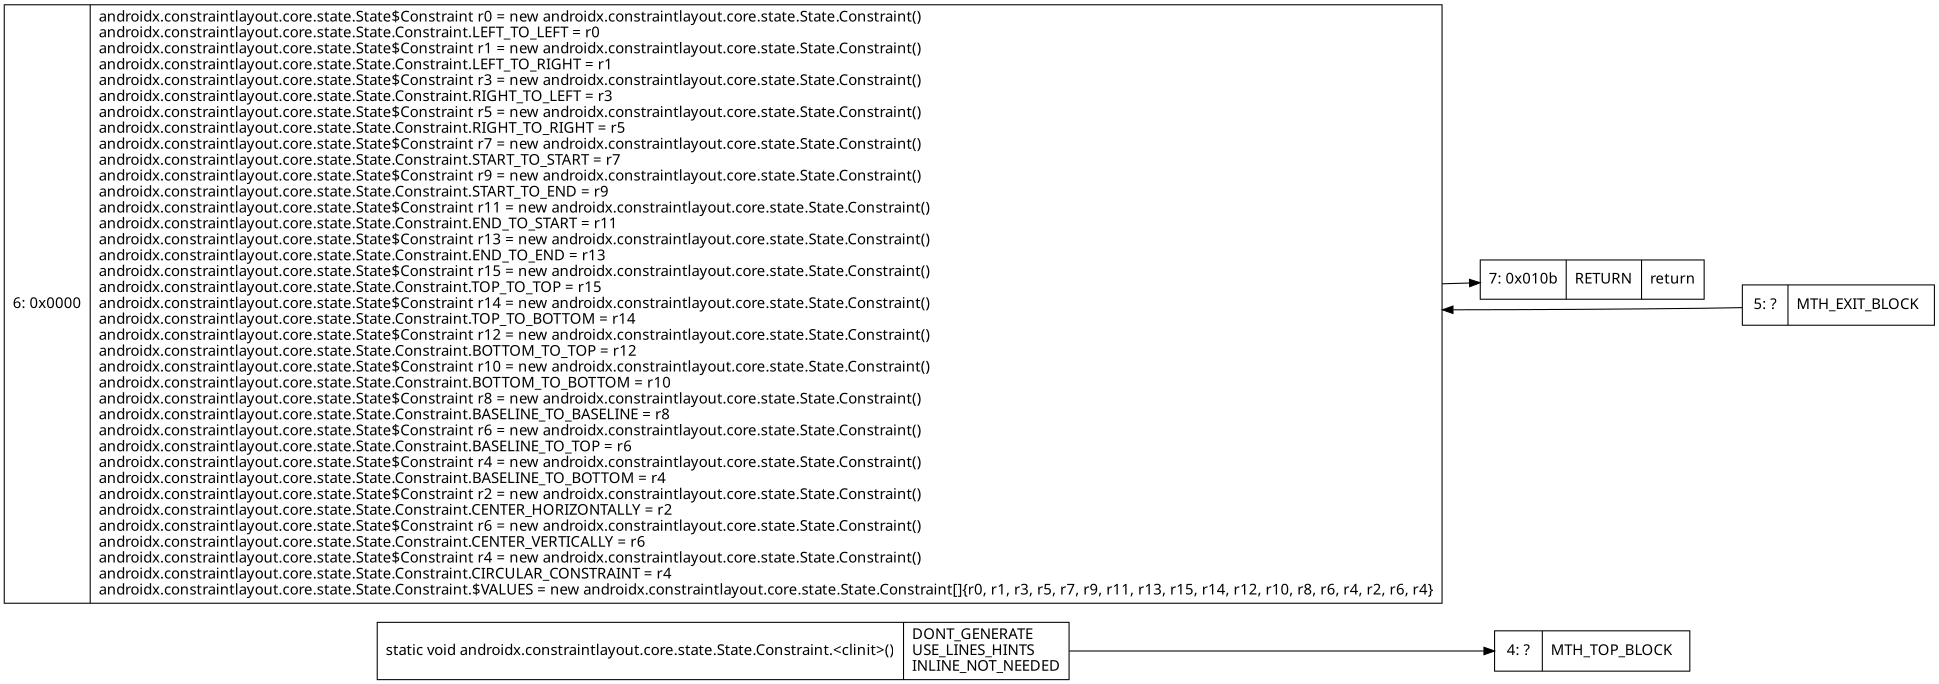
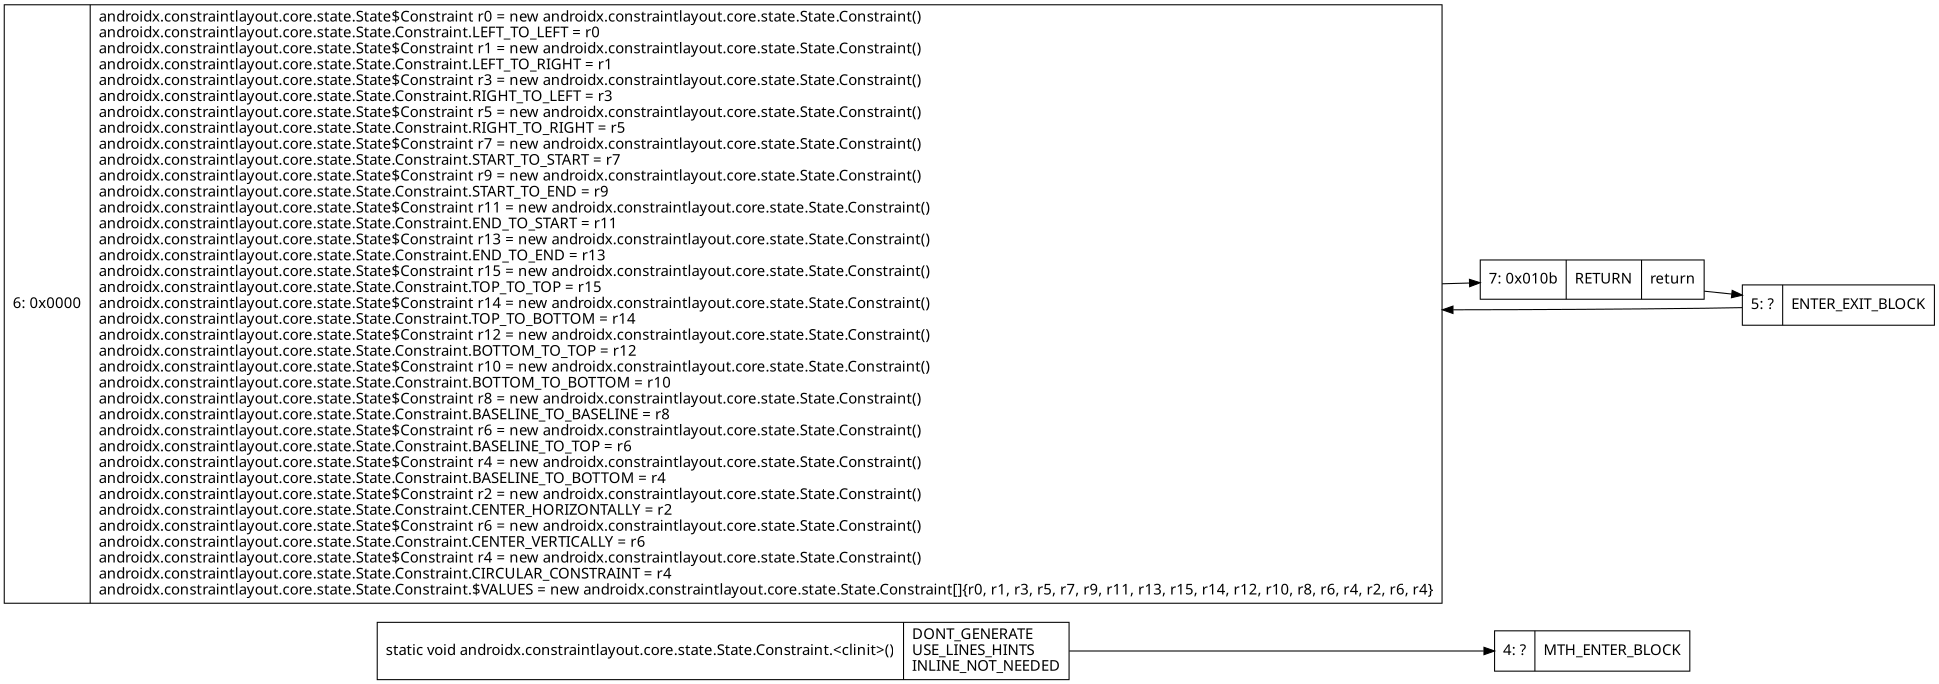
  digraph {
    fontname="Noto Sans"
    rankdir=LR
    node [fontname="Noto Sans" shape=record]
    edge [fontname="Noto Sans"]
-   n1 [label="{4\:\ ?|MTH_TOP_BLOCK\l}"]
+   n1 [label="{4\:\ ?|MTH_ENTER_BLOCK\l}"]
    n2 [label="{6\:\ 0x0000|androidx.constraintlayout.core.state.State$Constraint r0 = new androidx.constraintlayout.core.state.State.Constraint()\landroidx.constraintlayout.core.state.State.Constraint.LEFT_TO_LEFT = r0\landroidx.constraintlayout.core.state.State$Constraint r1 = new androidx.constraintlayout.core.state.State.Constraint()\landroidx.constraintlayout.core.state.State.Constraint.LEFT_TO_RIGHT = r1\landroidx.constraintlayout.core.state.State$Constraint r3 = new androidx.constraintlayout.core.state.State.Constraint()\landroidx.constraintlayout.core.state.State.Constraint.RIGHT_TO_LEFT = r3\landroidx.constraintlayout.core.state.State$Constraint r5 = new androidx.constraintlayout.core.state.State.Constraint()\landroidx.constraintlayout.core.state.State.Constraint.RIGHT_TO_RIGHT = r5\landroidx.constraintlayout.core.state.State$Constraint r7 = new androidx.constraintlayout.core.state.State.Constraint()\landroidx.constraintlayout.core.state.State.Constraint.START_TO_START = r7\landroidx.constraintlayout.core.state.State$Constraint r9 = new androidx.constraintlayout.core.state.State.Constraint()\landroidx.constraintlayout.core.state.State.Constraint.START_TO_END = r9\landroidx.constraintlayout.core.state.State$Constraint r11 = new androidx.constraintlayout.core.state.State.Constraint()\landroidx.constraintlayout.core.state.State.Constraint.END_TO_START = r11\landroidx.constraintlayout.core.state.State$Constraint r13 = new androidx.constraintlayout.core.state.State.Constraint()\landroidx.constraintlayout.core.state.State.Constraint.END_TO_END = r13\landroidx.constraintlayout.core.state.State$Constraint r15 = new androidx.constraintlayout.core.state.State.Constraint()\landroidx.constraintlayout.core.state.State.Constraint.TOP_TO_TOP = r15\landroidx.constraintlayout.core.state.State$Constraint r14 = new androidx.constraintlayout.core.state.State.Constraint()\landroidx.constraintlayout.core.state.State.Constraint.TOP_TO_BOTTOM = r14\landroidx.constraintlayout.core.state.State$Constraint r12 = new androidx.constraintlayout.core.state.State.Constraint()\landroidx.constraintlayout.core.state.State.Constraint.BOTTOM_TO_TOP = r12\landroidx.constraintlayout.core.state.State$Constraint r10 = new androidx.constraintlayout.core.state.State.Constraint()\landroidx.constraintlayout.core.state.State.Constraint.BOTTOM_TO_BOTTOM = r10\landroidx.constraintlayout.core.state.State$Constraint r8 = new androidx.constraintlayout.core.state.State.Constraint()\landroidx.constraintlayout.core.state.State.Constraint.BASELINE_TO_BASELINE = r8\landroidx.constraintlayout.core.state.State$Constraint r6 = new androidx.constraintlayout.core.state.State.Constraint()\landroidx.constraintlayout.core.state.State.Constraint.BASELINE_TO_TOP = r6\landroidx.constraintlayout.core.state.State$Constraint r4 = new androidx.constraintlayout.core.state.State.Constraint()\landroidx.constraintlayout.core.state.State.Constraint.BASELINE_TO_BOTTOM = r4\landroidx.constraintlayout.core.state.State$Constraint r2 = new androidx.constraintlayout.core.state.State.Constraint()\landroidx.constraintlayout.core.state.State.Constraint.CENTER_HORIZONTALLY = r2\landroidx.constraintlayout.core.state.State$Constraint r6 = new androidx.constraintlayout.core.state.State.Constraint()\landroidx.constraintlayout.core.state.State.Constraint.CENTER_VERTICALLY = r6\landroidx.constraintlayout.core.state.State$Constraint r4 = new androidx.constraintlayout.core.state.State.Constraint()\landroidx.constraintlayout.core.state.State.Constraint.CIRCULAR_CONSTRAINT = r4\landroidx.constraintlayout.core.state.State.Constraint.$VALUES = new androidx.constraintlayout.core.state.State.Constraint[]\{r0, r1, r3, r5, r7, r9, r11, r13, r15, r14, r12, r10, r8, r6, r4, r2, r6, r4\}\l}"]
    n3 [label="{7\:\ 0x010b|RETURN\l|return\l}"]
-   n4 [label="{5\:\ ?|MTH_EXIT_BLOCK\l}"]
+   n4 [label="{5\:\ ?|ENTER_EXIT_BLOCK\l}"]
    n5 [label="{static void androidx.constraintlayout.core.state.State.Constraint.\<clinit\>()  | DONT_GENERATE\lUSE_LINES_HINTS\lINLINE_NOT_NEEDED\l}"]
    n2 -> n3
+   n3 -> n4
    n4 -> n2
    n5 -> n1
  }
